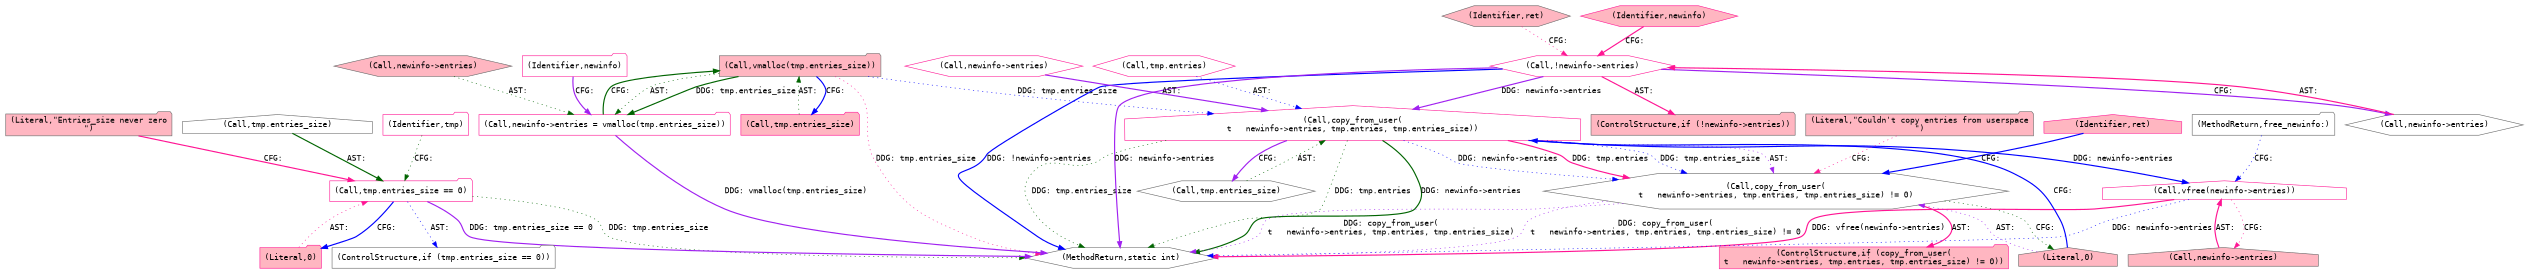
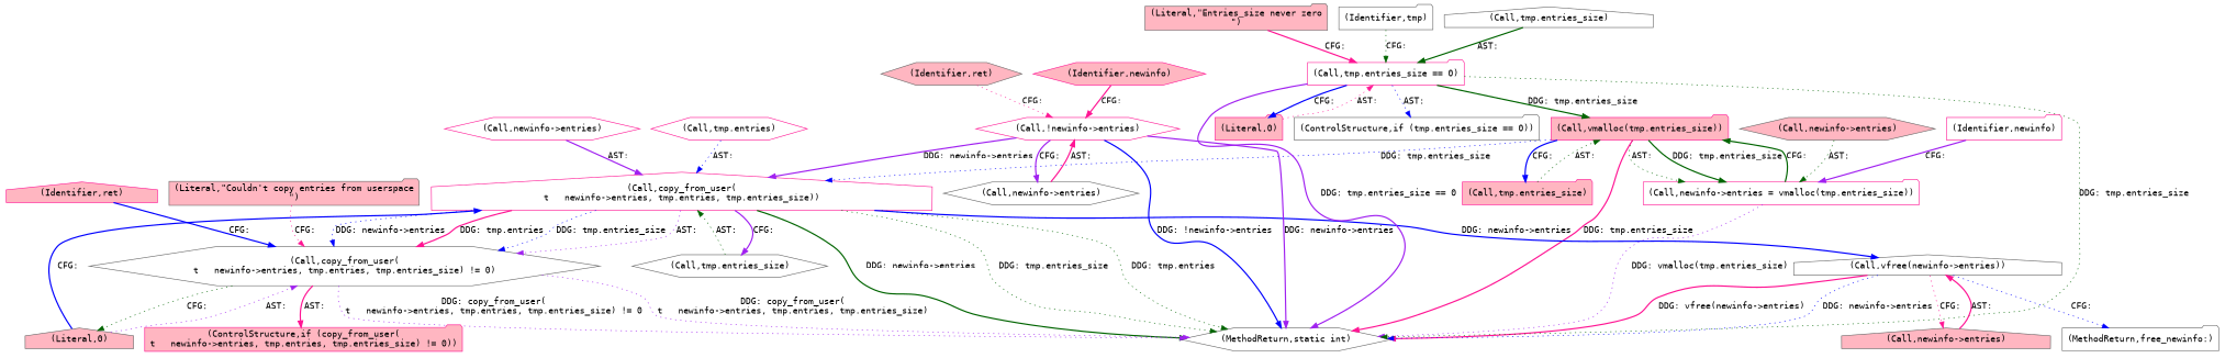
  digraph {
    fontname="DejaVu Sans Mono"
    node [color=gray40 fillcolor=white fontname="DejaVu Sans Mono" shape=folder style=filled]
    edge [color=darkgreen fontname="DejaVu Sans Mono" style=bold]
-   n1 [fillcolor=lightpink label="(Call,vmalloc(tmp.entries_size))"]
+   n1 [color=deeppink fillcolor=lightpink label="(Call,vmalloc(tmp.entries_size))"]
    n2 [color=deeppink label="(Call,newinfo->entries = vmalloc(tmp.entries_size))"]
    n3 [color=deeppink label="(Call,copy_from_user(\n\t   newinfo->entries, tmp.entries, tmp.entries_size))" shape=house]
    n4 [color=deeppink fillcolor=lightpink label="(Call,tmp.entries_size)"]
    n5 [label="(MethodReturn,static int)" shape=hexagon]
    n6 [label="(Call,copy_from_user(\n\t   newinfo->entries, tmp.entries, tmp.entries_size) != 0)" shape=hexagon]
-   n7 [color=deeppink label="(Call,vfree(newinfo->entries))" shape=house]
+   n7 [label="(Call,vfree(newinfo->entries))" shape=house]
    n8 [label="(Call,tmp.entries_size)" shape=hexagon]
    n9 [color=deeppink label="(Call,tmp.entries_size == 0)"]
    n10 [color=deeppink fillcolor=lightpink label="(Literal,0)"]
    n11 [label="(ControlStructure,if (tmp.entries_size == 0))"]
    n12 [color=deeppink label="(Call,!newinfo->entries)" shape=hexagon]
    n13 [label="(Call,newinfo->entries)" shape=hexagon]
-   n14 [fillcolor=lightpink label="(ControlStructure,if (!newinfo->entries))"]
    n15 [fillcolor=lightpink label="(Literal,0)" shape=house]
    n16 [color=deeppink fillcolor=lightpink label="(ControlStructure,if (copy_from_user(\n\t   newinfo->entries, tmp.entries, tmp.entries_size) != 0))"]
    n17 [fillcolor=lightpink label="(Call,newinfo->entries)" shape=house]
    n18 [color=deeppink label="(Call,newinfo->entries)" shape=hexagon]
    n19 [fillcolor=lightpink label="(Identifier,ret)" shape=hexagon]
    n20 [fillcolor=lightpink label="(Call,newinfo->entries)" shape=hexagon]
    n21 [color=deeppink label="(Identifier,newinfo)"]
    n22 [label="(MethodReturn,free_newinfo:)"]
    n23 [fillcolor=lightpink label="(Literal,\"Entries_size never zero\n\")"]
-   n24 [color=deeppink label="(Identifier,tmp)"]
+   n24 [label="(Identifier,tmp)"]
    n25 [color=deeppink fillcolor=lightpink label="(Identifier,ret)" shape=house]
    n26 [label="(Call,tmp.entries_size)" shape=house]
    n27 [color=deeppink label="(Call,tmp.entries)" shape=hexagon]
    n28 [fillcolor=lightpink label="(Literal,\"Couldn't copy entries from userspace\n\")"]
    n29 [color=deeppink fillcolor=lightpink label="(Identifier,newinfo)" shape=hexagon]
    n1 -> n2 [label="AST: " style=dotted]
    n1 -> n2 [label="DDG: tmp.entries_size"]
    n1 -> n3 [color=blue label="DDG: tmp.entries_size" style=dotted]
    n1 -> n4 [color=blue label="CFG: "]
-   n1 -> n5 [color=deeppink label="DDG: tmp.entries_size" style=dotted]
+   n1 -> n5 [color=deeppink label="DDG: tmp.entries_size"]
    n2 -> n1 [label="CFG: "]
-   n2 -> n5 [color=purple label="DDG: vmalloc(tmp.entries_size)"]
+   n2 -> n5 [color=purple label="DDG: vmalloc(tmp.entries_size)" style=dotted]
    n3 -> n5 [label="DDG: newinfo->entries"]
    n3 -> n5 [label="DDG: tmp.entries_size" style=dotted]
    n3 -> n5 [label="DDG: tmp.entries" style=dotted]
    n3 -> n6 [color=purple label="AST: " style=dotted]
    n3 -> n6 [color=blue label="DDG: newinfo->entries" style=dotted]
    n3 -> n6 [color=deeppink label="DDG: tmp.entries"]
    n3 -> n6 [color=blue label="DDG: tmp.entries_size" style=dotted]
    n3 -> n7 [color=blue label="DDG: newinfo->entries"]
    n3 -> n8 [color=purple label="CFG: "]
    n4 -> n1 [label="AST: " style=dotted]
    n6 -> n5 [color=purple label="DDG: copy_from_user(\n\t   newinfo->entries, tmp.entries, tmp.entries_size) != 0" style=dotted]
    n6 -> n5 [color=purple label="DDG: copy_from_user(\n\t   newinfo->entries, tmp.entries, tmp.entries_size)" style=dotted]
    n6 -> n15 [label="CFG: " style=dotted]
    n6 -> n16 [color=deeppink label="AST: "]
    n7 -> n5 [color=deeppink label="DDG: vfree(newinfo->entries)"]
    n7 -> n5 [color=blue label="DDG: newinfo->entries" style=dotted]
    n7 -> n17 [color=deeppink label="CFG: " style=dotted]
    n8 -> n3 [label="AST: " style=dotted]
+   n9 -> n1 [label="DDG: tmp.entries_size"]
    n9 -> n5 [label="DDG: tmp.entries_size" style=dotted]
    n9 -> n5 [color=purple label="DDG: tmp.entries_size == 0"]
    n9 -> n10 [color=blue label="CFG: "]
    n9 -> n11 [color=blue label="AST: " style=dotted]
    n10 -> n9 [color=deeppink label="AST: " style=dotted]
    n12 -> n3 [color=purple label="DDG: newinfo->entries"]
    n12 -> n5 [color=blue label="DDG: !newinfo->entries"]
    n12 -> n5 [color=purple label="DDG: newinfo->entries"]
    n12 -> n13 [color=purple label="CFG: "]
-   n12 -> n14 [color=deeppink label="AST: "]
    n13 -> n12 [color=deeppink label="AST: "]
    n15 -> n3 [color=blue label="CFG: "]
    n15 -> n6 [color=purple label="AST: " style=dotted]
    n17 -> n7 [color=deeppink label="AST: "]
    n18 -> n3 [color=purple label="AST: "]
    n19 -> n12 [color=deeppink label="CFG: " style=dotted]
    n20 -> n2 [label="AST: " style=dotted]
    n21 -> n2 [color=purple label="CFG: "]
-   n22 -> n7 [color=blue label="CFG: " style=dotted]
+   n7 -> n22 [color=blue label="CFG: " style=dotted]
    n23 -> n9 [color=deeppink label="CFG: "]
    n24 -> n9 [label="CFG: " style=dotted]
    n25 -> n6 [color=blue label="CFG: "]
    n26 -> n9 [label="AST: "]
    n27 -> n3 [color=blue label="AST: " style=dotted]
    n28 -> n6 [color=deeppink label="CFG: " style=dotted]
    n29 -> n12 [color=deeppink label="CFG: "]
  }
